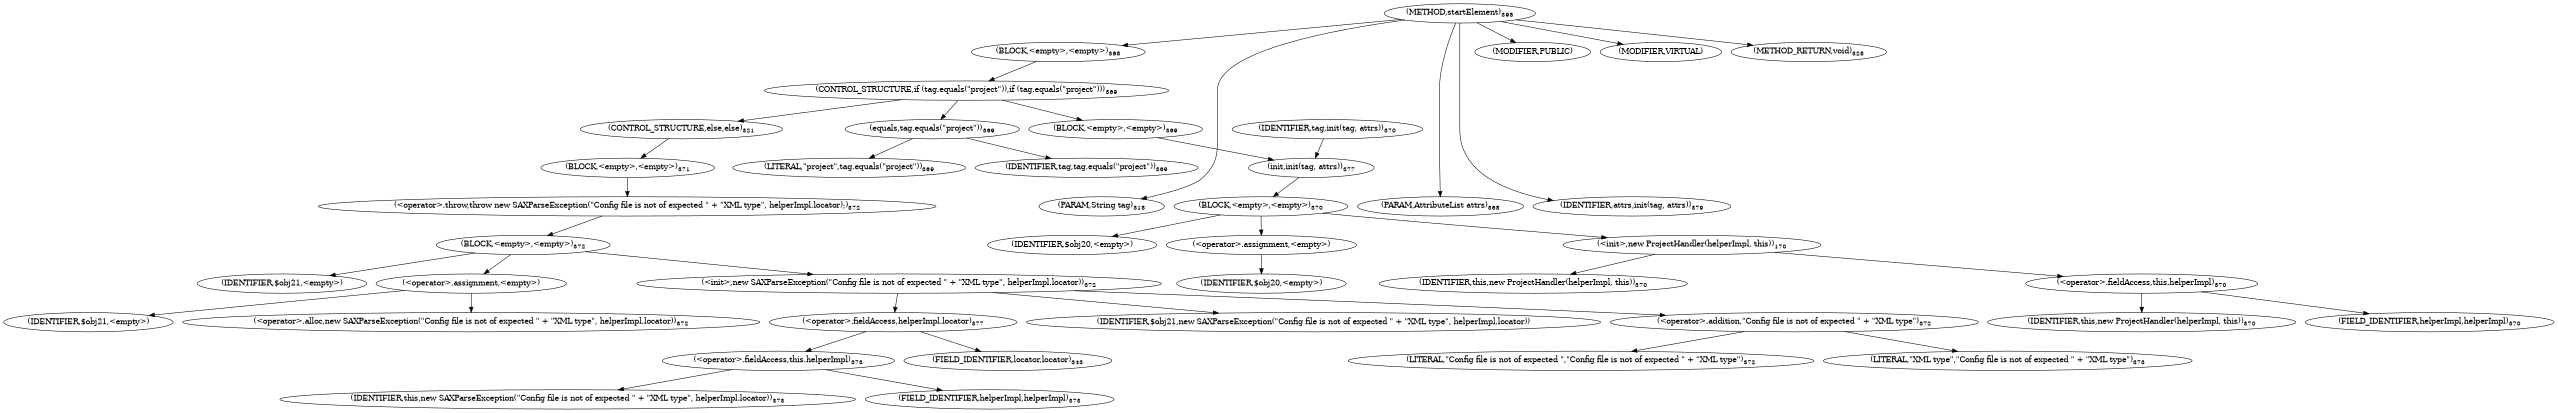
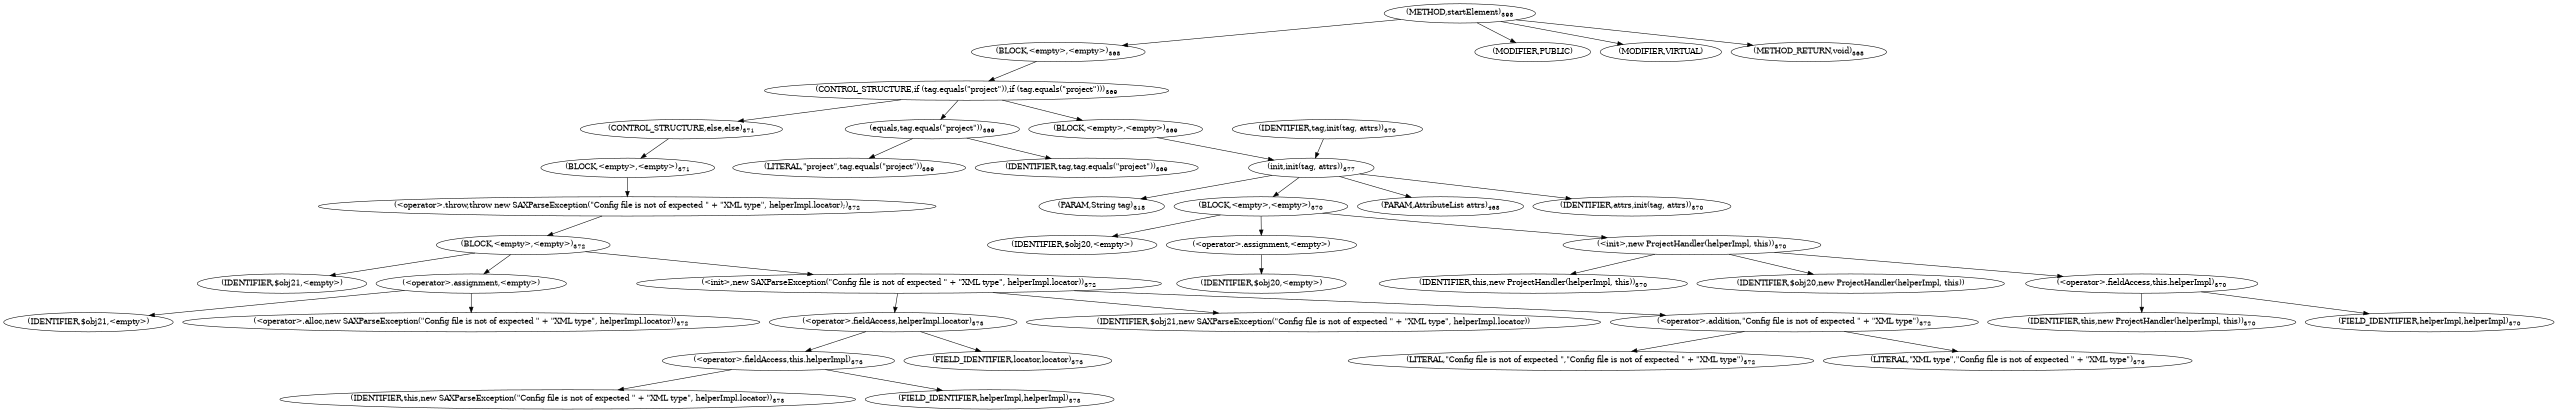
  digraph {
    n1 [label=<(METHOD,startElement)<SUB>398</SUB>>]
    n2 [label=<(PARAM,String tag)<SUB>318</SUB>>]
-   n3 [label=<(PARAM,AttributeList attrs)<SUB>368</SUB>>]
+   n3 [label=<(PARAM,AttributeList attrs)<SUB>468</SUB>>]
    n4 [label=<(BLOCK,&lt;empty&gt;,&lt;empty&gt;)<SUB>368</SUB>>]
    n5 [label=<(MODIFIER,PUBLIC)>]
    n6 [label=<(MODIFIER,VIRTUAL)>]
-   n7 [label=<(METHOD_RETURN,void)<SUB>328</SUB>>]
+   n7 [label=<(METHOD_RETURN,void)<SUB>368</SUB>>]
    n8 [label=<(CONTROL_STRUCTURE,if (tag.equals(&quot;project&quot;)),if (tag.equals(&quot;project&quot;)))<SUB>369</SUB>>]
    n9 [label=<(equals,tag.equals(&quot;project&quot;))<SUB>369</SUB>>]
    n10 [label=<(BLOCK,&lt;empty&gt;,&lt;empty&gt;)<SUB>369</SUB>>]
-   n11 [label=<(CONTROL_STRUCTURE,else,else)<SUB>321</SUB>>]
+   n11 [label=<(CONTROL_STRUCTURE,else,else)<SUB>371</SUB>>]
    n12 [label=<(IDENTIFIER,tag,tag.equals(&quot;project&quot;))<SUB>369</SUB>>]
    n13 [label=<(LITERAL,&quot;project&quot;,tag.equals(&quot;project&quot;))<SUB>369</SUB>>]
    n14 [label=<(init,init(tag, attrs))<SUB>377</SUB>>]
    n15 [label=<(BLOCK,&lt;empty&gt;,&lt;empty&gt;)<SUB>371</SUB>>]
    n16 [label=<(BLOCK,&lt;empty&gt;,&lt;empty&gt;)<SUB>370</SUB>>]
-   n17 [label=<(IDENTIFIER,attrs,init(tag, attrs))<SUB>379</SUB>>]
+   n17 [label=<(IDENTIFIER,attrs,init(tag, attrs))<SUB>370</SUB>>]
    n18 [label=<(&lt;operator&gt;.assignment,&lt;empty&gt;)>]
-   n19 [label=<(&lt;init&gt;,new ProjectHandler(helperImpl, this))<SUB>170</SUB>>]
+   n19 [label=<(&lt;init&gt;,new ProjectHandler(helperImpl, this))<SUB>370</SUB>>]
    n20 [label=<(IDENTIFIER,$obj20,&lt;empty&gt;)>]
    n21 [label=<(IDENTIFIER,tag,init(tag, attrs))<SUB>370</SUB>>]
    n22 [label=<(IDENTIFIER,$obj20,&lt;empty&gt;)>]
+   n23 [label=<(IDENTIFIER,$obj20,new ProjectHandler(helperImpl, this))>]
    n24 [label=<(&lt;operator&gt;.fieldAccess,this.helperImpl)<SUB>370</SUB>>]
    n25 [label=<(IDENTIFIER,this,new ProjectHandler(helperImpl, this))<SUB>370</SUB>>]
    n26 [label=<(IDENTIFIER,this,new ProjectHandler(helperImpl, this))<SUB>370</SUB>>]
    n27 [label=<(FIELD_IDENTIFIER,helperImpl,helperImpl)<SUB>370</SUB>>]
    n28 [label=<(&lt;operator&gt;.throw,throw new SAXParseException(&quot;Config file is not of expected &quot; + &quot;XML type&quot;, helperImpl.locator);)<SUB>372</SUB>>]
    n29 [label=<(BLOCK,&lt;empty&gt;,&lt;empty&gt;)<SUB>372</SUB>>]
    n30 [label=<(&lt;operator&gt;.assignment,&lt;empty&gt;)>]
    n31 [label=<(&lt;init&gt;,new SAXParseException(&quot;Config file is not of expected &quot; + &quot;XML type&quot;, helperImpl.locator))<SUB>372</SUB>>]
    n32 [label=<(IDENTIFIER,$obj21,&lt;empty&gt;)>]
    n33 [label=<(IDENTIFIER,$obj21,&lt;empty&gt;)>]
    n34 [label=<(&lt;operator&gt;.alloc,new SAXParseException(&quot;Config file is not of expected &quot; + &quot;XML type&quot;, helperImpl.locator))<SUB>372</SUB>>]
    n35 [label=<(IDENTIFIER,$obj21,new SAXParseException(&quot;Config file is not of expected &quot; + &quot;XML type&quot;, helperImpl.locator))>]
    n36 [label=<(&lt;operator&gt;.addition,&quot;Config file is not of expected &quot; + &quot;XML type&quot;)<SUB>372</SUB>>]
-   n37 [label=<(&lt;operator&gt;.fieldAccess,helperImpl.locator)<SUB>377</SUB>>]
+   n37 [label=<(&lt;operator&gt;.fieldAccess,helperImpl.locator)<SUB>373</SUB>>]
    n38 [label=<(LITERAL,&quot;Config file is not of expected &quot;,&quot;Config file is not of expected &quot; + &quot;XML type&quot;)<SUB>372</SUB>>]
    n39 [label=<(LITERAL,&quot;XML type&quot;,&quot;Config file is not of expected &quot; + &quot;XML type&quot;)<SUB>373</SUB>>]
    n40 [label=<(&lt;operator&gt;.fieldAccess,this.helperImpl)<SUB>373</SUB>>]
-   n41 [label=<(FIELD_IDENTIFIER,locator,locator)<SUB>343</SUB>>]
+   n41 [label=<(FIELD_IDENTIFIER,locator,locator)<SUB>373</SUB>>]
    n42 [label=<(IDENTIFIER,this,new SAXParseException(&quot;Config file is not of expected &quot; + &quot;XML type&quot;, helperImpl.locator))<SUB>373</SUB>>]
    n43 [label=<(FIELD_IDENTIFIER,helperImpl,helperImpl)<SUB>373</SUB>>]
-   n1 -> n2
-   n1 -> n3
+   n14 -> n2
+   n14 -> n3
    n1 -> n4
    n1 -> n5
    n1 -> n6
    n1 -> n7
    n4 -> n8
    n8 -> n9
    n8 -> n10
    n8 -> n11
    n9 -> n12
    n9 -> n13
    n10 -> n14
    n11 -> n15
    n14 -> n16
-   n1 -> n17
+   n14 -> n17
    n15 -> n28
    n16 -> n18
    n16 -> n19
    n16 -> n20
    n18 -> n22
+   n19 -> n23
    n19 -> n24
    n19 -> n25
    n21 -> n14
    n24 -> n26
    n24 -> n27
    n28 -> n29
    n29 -> n30
    n29 -> n31
    n29 -> n32
    n30 -> n33
    n30 -> n34
    n31 -> n35
    n31 -> n36
    n31 -> n37
    n36 -> n38
    n36 -> n39
    n37 -> n40
    n37 -> n41
    n40 -> n42
    n40 -> n43
  }
